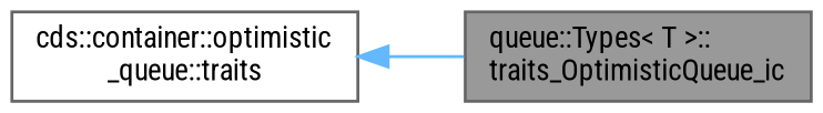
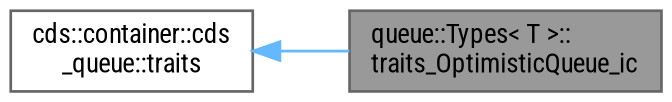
  digraph {
    rankdir=LR
    fontname="Roboto Condensed"
    node [color=gray40 fontname="Roboto Condensed" fontsize=10 shape=box style=filled]
    n1 [fillcolor=grey60 fontcolor=black height=0.2 label="queue::Types\< T \>::\ltraits_OptimisticQueue_ic" width=0.4]
-   n2 [fillcolor=white height=0.2 label="cds::container::optimistic\l_queue::traits" width=0.4]
+   n2 [fillcolor=white height=0.2 label="cds::container::cds\l_queue::traits" width=0.4]
    n2 -> n1 [color=steelblue1 dir=back fontname="Roboto Condensed" fontsize=10 labelfontname=Helvetica labelfontsize=10 style=solid]
  }
